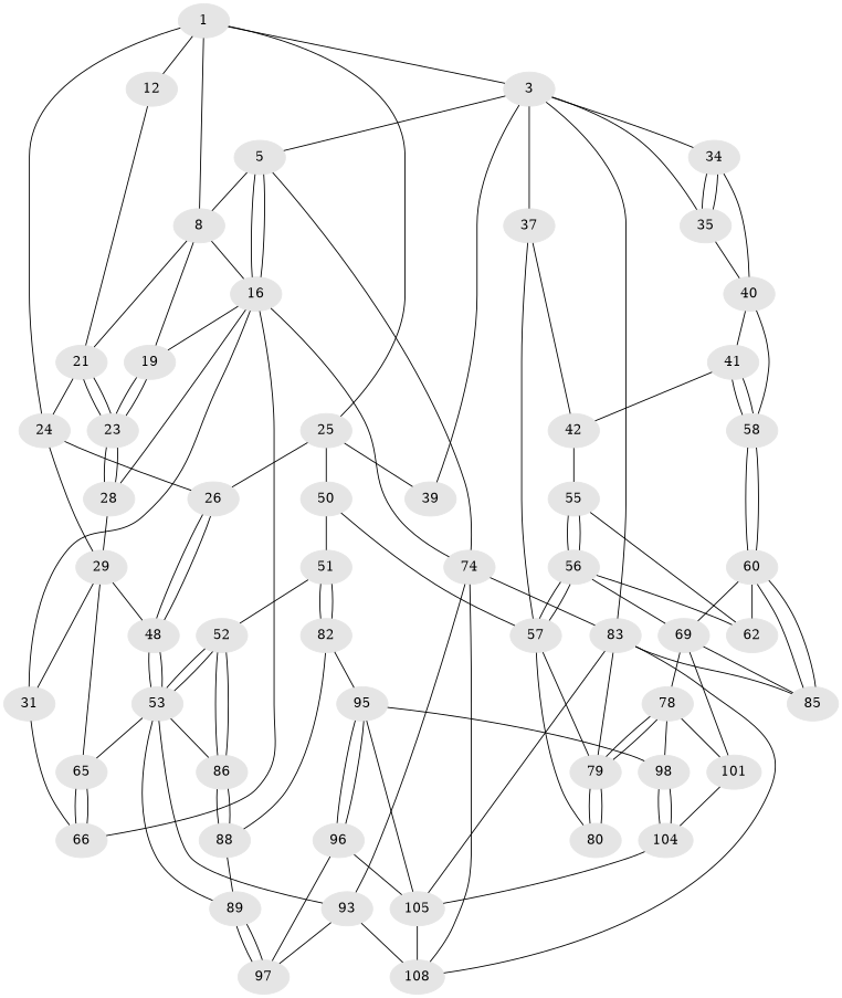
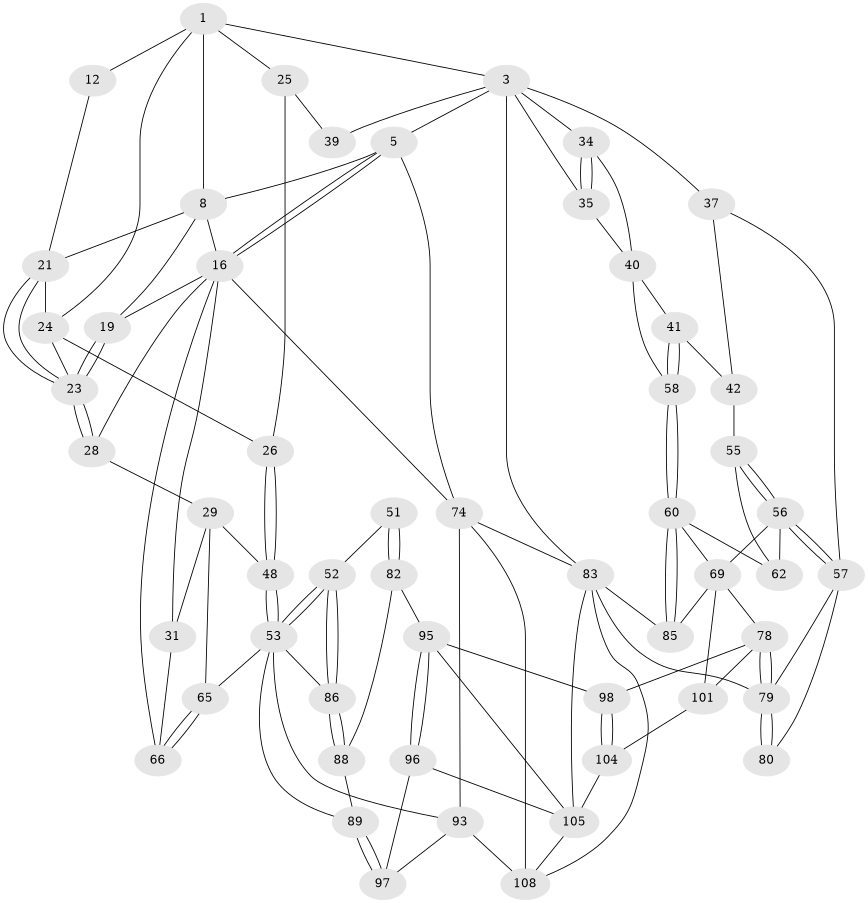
  graph {
    node [color=gray90 style=filled]
    1 [super="+7+2"]
    3 [super="+4+13"]
    8 [super="+18+9"]
    12
    24 [super="+27"]
    25 [super="+47"]
    5 [super="+6"]
    34
    35
    37 [super="+44+38"]
    39 [super="+46"]
    83 [super="+111+84"]
    16 [super="+17+32"]
    19
    21 [super="+22"]
    26
    29 [super="+30+49"]
-   50
    74 [super="+75"]
    40 [super="+45"]
    42 [super="+43"]
    57 [super="+63"]
    79
    85
    108 [super="+109"]
    105 [super="+107+106"]
    28
    31 [super="+67"]
    66 [super="+71"]
    93 [super="+94+100"]
    23
    48
    65
    51
    53 [super="+72"]
    41
    n37 [label=58]
    55 [super="+59"]
    80
    60 [super="+61"]
    56 [super="+68"]
    62
    86
    89
    52
    82 [super="+87"]
    88
    95 [super="+99"]
    97
    69 [super="+76"]
    78 [super="+91"]
    101 [super="+102"]
    98
    104
    96
    1 -- 3 [weight=2]
    1 -- 8
    1 -- 12 [weight=2]
    1 -- 24
    1 -- 25
    3 -- 5
    3 -- 34
    3 -- 35
    3 -- 37 [weight=2]
    3 -- 39
    3 -- 83
    8 -- 16
    8 -- 19
    8 -- 21
    12 -- 21
    24 -- 26
-   24 -- 29
+   24 -- 23
    25 -- 39
    25 -- 26
-   25 -- 50
    5 -- 8
    5 -- 16
    5 -- 16
    5 -- 74
    34 -- 35
    34 -- 35
    34 -- 40
    35 -- 40
    37 -- 42
    37 -- 57
    83 -- 79 [weight=2]
    83 -- 85
    83 -- 108
    83 -- 105
    16 -- 19
    16 -- 74
    16 -- 28
    16 -- 31
    16 -- 66
    19 -- 23
    19 -- 23
    21 -- 24
    21 -- 23
    21 -- 23
    26 -- 48
    26 -- 48
    29 -- 31
    29 -- 48
    29 -- 65
-   50 -- 57
-   50 -- 51
    74 -- 83
    74 -- 108
    74 -- 93
    40 -- 41
    40 -- n37
    42 -- 55 [weight=2]
    57 -- 79
    57 -- 80
    79 -- 80
    79 -- 80
    105 -- 108
    28 -- 29
    31 -- 66 [weight=2]
    93 -- 108 [weight=2]
    93 -- 97
    23 -- 28
    23 -- 28
    48 -- 53
    48 -- 53
    65 -- 66
    65 -- 66
    51 -- 52
    51 -- 82
    51 -- 82
    53 -- 93
    53 -- 65
    53 -- 86
    53 -- 89
    41 -- 42
    41 -- n37
    41 -- n37
    n37 -- 60
    n37 -- 60
    55 -- 56
    55 -- 56
    55 -- 62
    60 -- 85
    60 -- 85
    60 -- 62
    60 -- 69
    56 -- 57
    56 -- 57
    56 -- 62
    56 -- 69
    86 -- 88
    86 -- 88
    89 -- 97
    89 -- 97
    52 -- 53
    52 -- 53
    52 -- 86
    52 -- 86
    82 -- 88
    82 -- 95
    88 -- 89
    95 -- 105
    95 -- 98
    95 -- 96
    95 -- 96
    69 -- 85
    69 -- 78
    69 -- 101
    78 -- 79
    78 -- 79
    78 -- 101
    78 -- 98
    101 -- 104
    98 -- 104
    98 -- 104
    104 -- 105
    96 -- 105
    96 -- 97
  }
